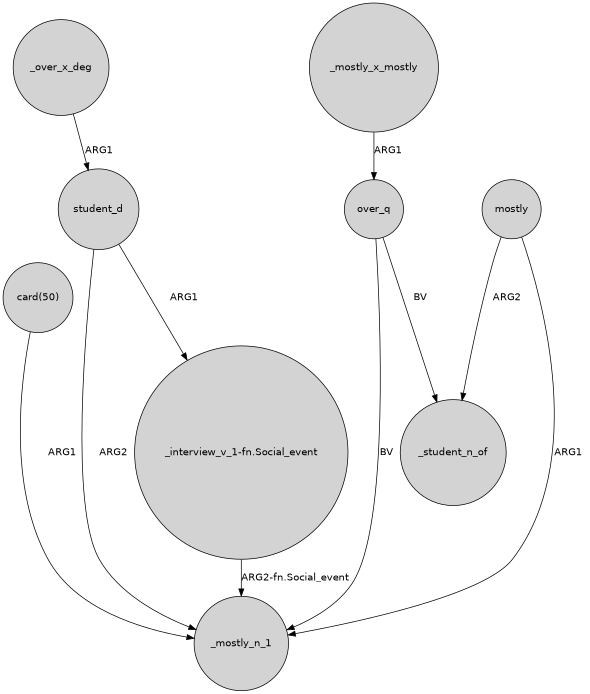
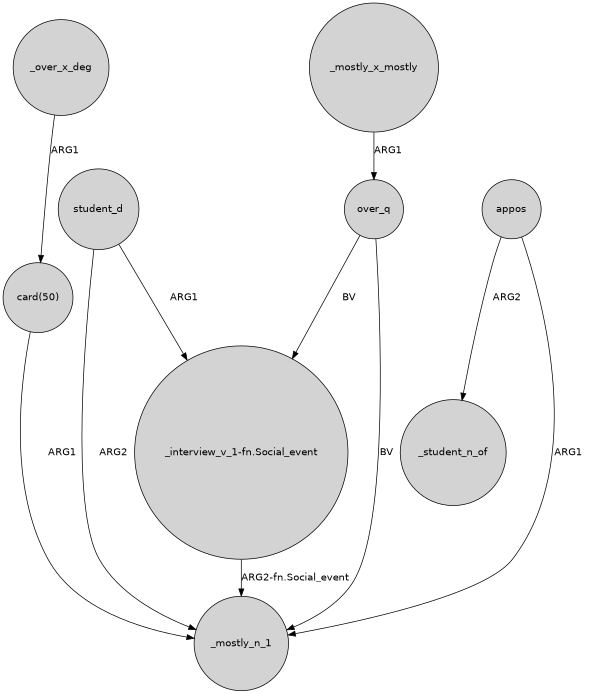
  digraph {
    fontname="DejaVu Sans"
    node [fontname="DejaVu Sans" shape=circle style=filled]
    edge [fontname="DejaVu Sans"]
    n1 [label=_mostly_n_1]
    "_interview_v_1-fn.Social_event"
    n3 [label=student_d]
-   appos [label=mostly]
+   appos
    _student_n_of
    n6 [label=over_q]
    _over_x_deg
    "card(50)"
    n9 [label=_mostly_x_mostly]
    "_interview_v_1-fn.Social_event" -> n1 [label="ARG2-fn.Social_event"]
    n3 -> n1 [label=ARG2]
    n3 -> "_interview_v_1-fn.Social_event" [label=ARG1]
    appos -> n1 [label=ARG1]
    appos -> _student_n_of [label=ARG2]
    n6 -> n1 [label=BV]
-   n6 -> _student_n_of [label=BV]
-   _over_x_deg -> n3 [label=ARG1]
+   n6 -> "_interview_v_1-fn.Social_event" [label=BV]
+   _over_x_deg -> "card(50)" [label=ARG1]
    "card(50)" -> n1 [label=ARG1]
    n9 -> n6 [label=ARG1]
  }
